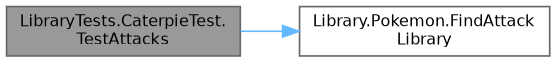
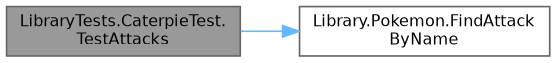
  digraph {
    rankdir=LR
    node [fontname=Helvetica fontsize=10 shape=box style=filled]
    n1 [color=gray40 fillcolor=grey60 fontcolor=black height=0.2 label="LibraryTests.CaterpieTest.\lTestAttacks" width=0.4]
-   n2 [color=grey40 fillcolor=white height=0.2 label="Library.Pokemon.FindAttack\lLibrary" width=0.4]
+   n2 [color=grey40 fillcolor=white height=0.2 label="Library.Pokemon.FindAttack\lByName" width=0.4]
    n1 -> n2 [color=steelblue1 fontname=Helvetica fontsize=10 labelfontname=Helvetica labelfontsize=10 style=solid]
  }
